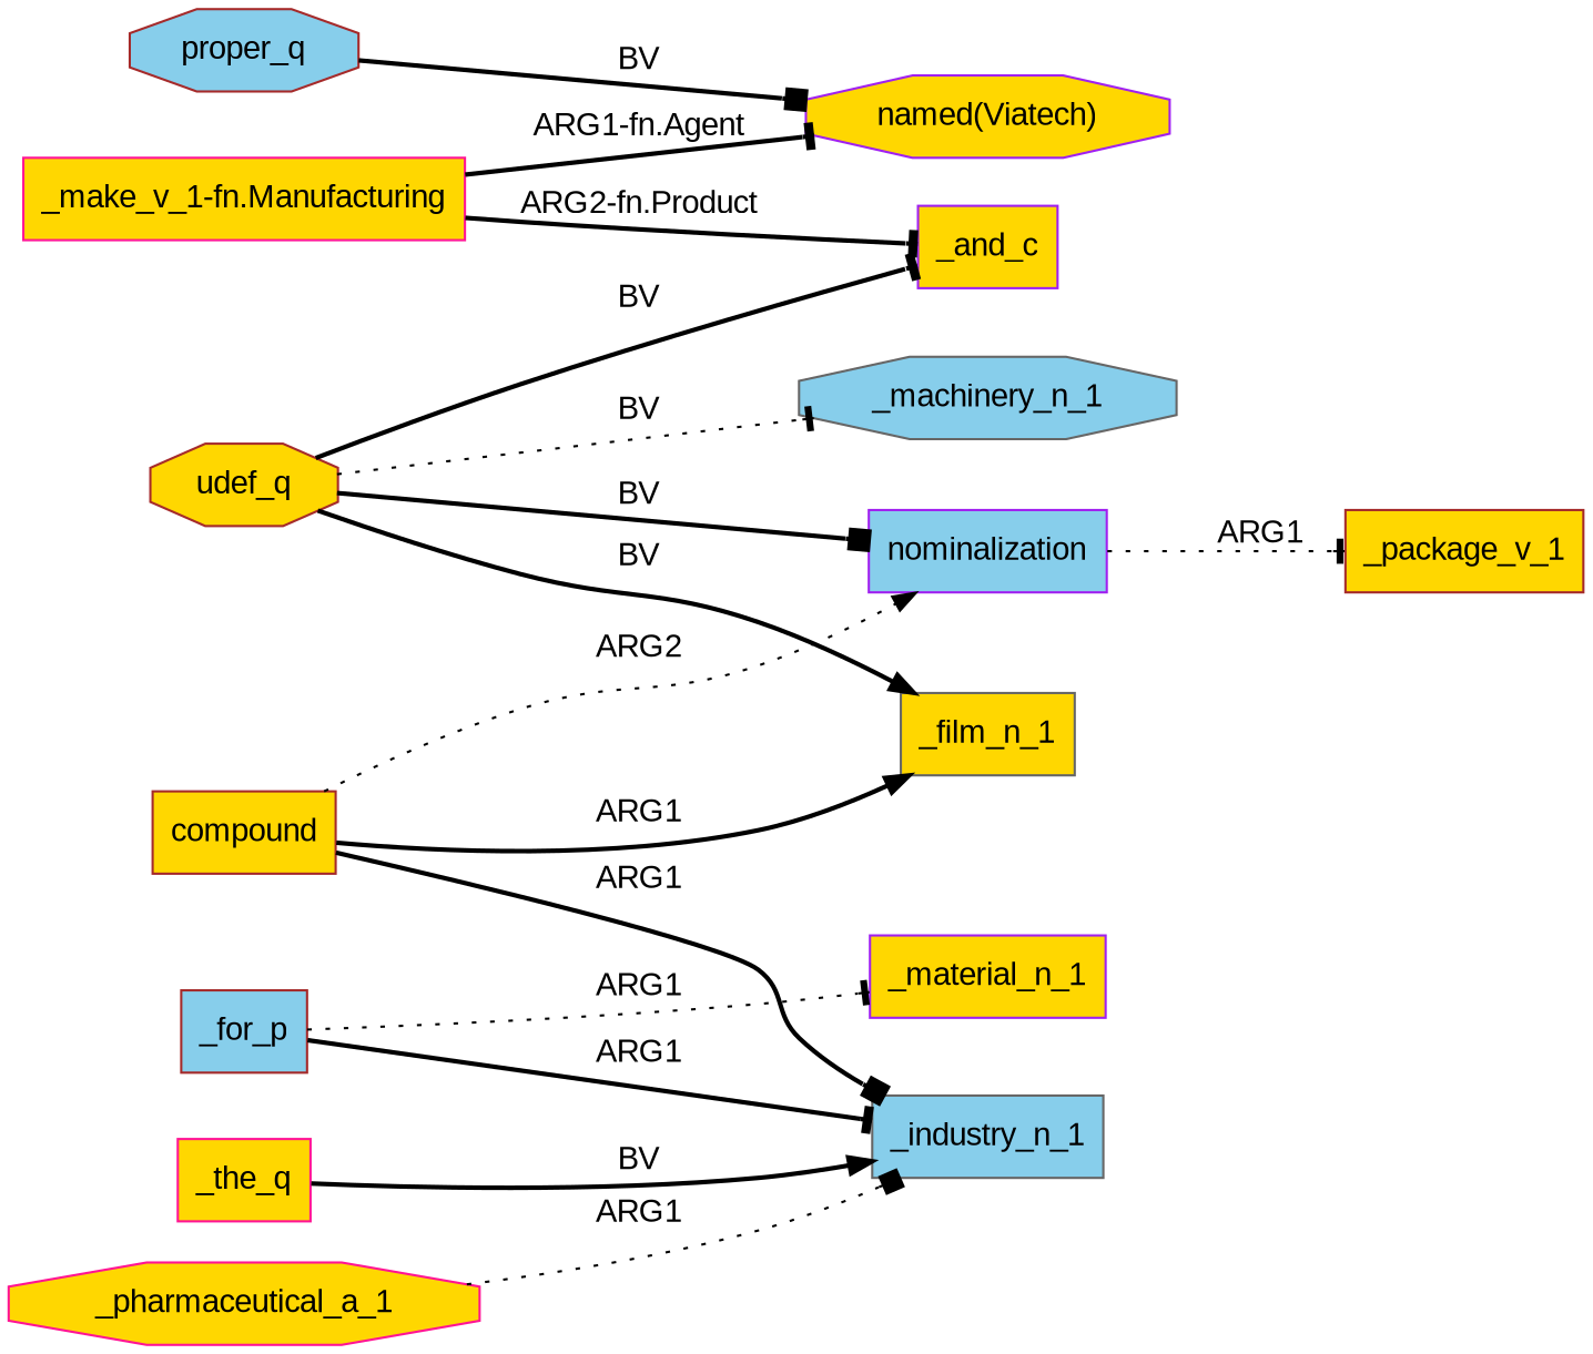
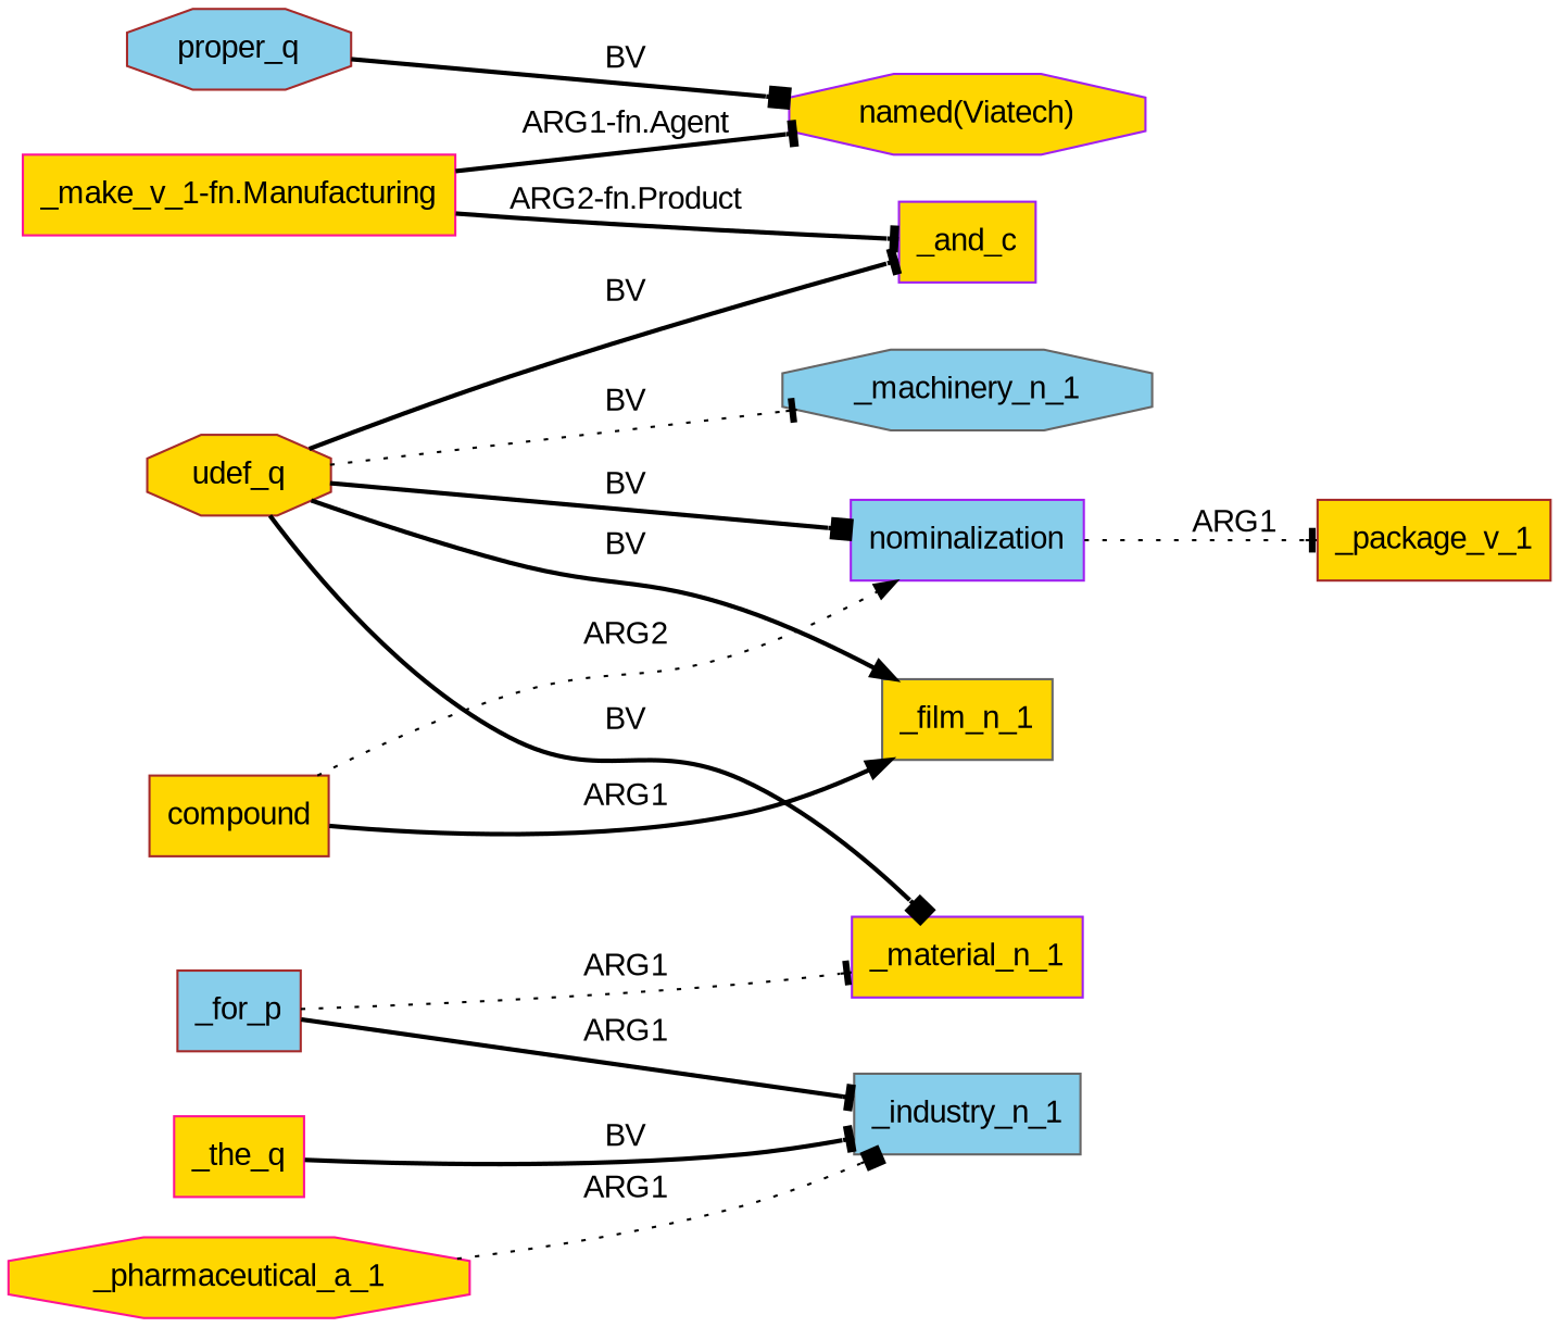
  digraph {
    fontname="Liberation Sans"
    rankdir=LR
    node [color=brown fillcolor=gold fontname="Liberation Sans" shape=box style=filled]
    edge [arrowhead=tee fontname="Liberation Sans" style=bold]
    udef_q [shape=octagon]
    _machinery_n_1 [color=gray40 fillcolor=skyblue shape=octagon]
    _and_c [color=purple]
    _film_n_1 [color=gray40]
    nominalization [color=purple fillcolor=skyblue]
    _material_n_1 [color=purple]
    _package_v_1
    compound
    _industry_n_1 [color=gray40 fillcolor=skyblue]
    _pharmaceutical_a_1 [color=deeppink shape=octagon]
    "_make_v_1-fn.Manufacturing" [color=deeppink]
    "named(Viatech)" [color=purple shape=octagon]
    _the_q [color=deeppink]
    proper_q [fillcolor=skyblue shape=octagon]
    _for_p [fillcolor=skyblue]
    udef_q -> _machinery_n_1 [label=BV style=dotted]
    udef_q -> _and_c [label=BV]
    udef_q -> _film_n_1 [arrowhead=normal label=BV]
    udef_q -> nominalization [arrowhead=box label=BV]
+   udef_q -> _material_n_1 [arrowhead=box label=BV]
    nominalization -> _package_v_1 [label=ARG1 style=dotted]
    compound -> _film_n_1 [arrowhead=normal label=ARG1]
    compound -> nominalization [arrowhead=normal label=ARG2 style=dotted]
-   compound -> _industry_n_1 [arrowhead=box label=ARG1]
    _pharmaceutical_a_1 -> _industry_n_1 [arrowhead=box label=ARG1 style=dotted]
    "_make_v_1-fn.Manufacturing" -> _and_c [label="ARG2-fn.Product"]
    "_make_v_1-fn.Manufacturing" -> "named(Viatech)" [label="ARG1-fn.Agent"]
-   _the_q -> _industry_n_1 [arrowhead=normal label=BV]
+   _the_q -> _industry_n_1 [label=BV]
    proper_q -> "named(Viatech)" [arrowhead=box label=BV]
    _for_p -> _material_n_1 [label=ARG1 style=dotted]
    _for_p -> _industry_n_1 [label=ARG1]
  }
